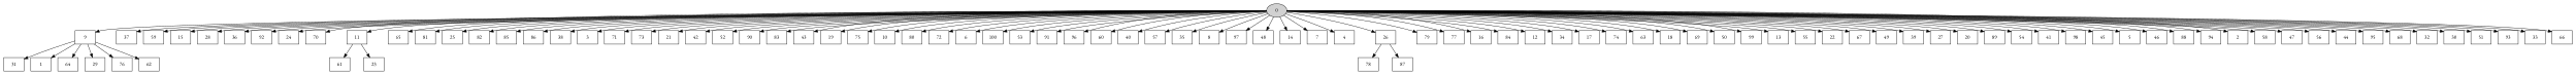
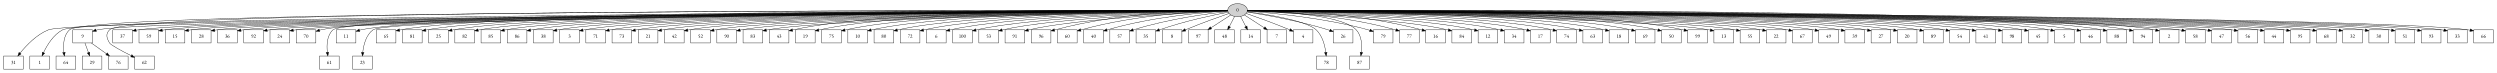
  digraph {
    fontname="EB Garamond"
    node [fillcolor=white fontname="EB Garamond" style=filled shape=box]
    edge [fontname="EB Garamond"]
    0 [fillcolor=grey82 shape=""]
    n2 [label="31\n"]
    n3 [label="37\n"]
    n4 [label="59\n"]
    n5 [label="15\n"]
    n6 [label="28\n"]
    n7 [label="36\n"]
    n8 [label="92\n"]
    n9 [label="24\n"]
    n10 [label="70\n"]
    n11 [label="61\n"]
    n12 [label="65\n"]
    n13 [label="81\n"]
    n14 [label="25\n"]
    n15 [label="82\n"]
    n16 [label="85\n"]
    n17 [label="86\n"]
    n18 [label="38\n"]
    n19 [label="3\n"]
    n20 [label="71\n"]
    n21 [label="73\n"]
    n22 [label="21\n"]
    n23 [label="42\n"]
    n24 [label="52\n"]
    n25 [label="90\n"]
    n26 [label="83\n"]
    n27 [label="43\n"]
    n28 [label="19\n"]
    n29 [label="75\n"]
    n30 [label="10\n"]
    n31 [label="80\n"]
    n32 [label="72\n"]
    n33 [label="6\n"]
    n34 [label="100\n"]
    n35 [label="53\n"]
    n36 [label="91\n"]
    n37 [label="96\n"]
    n38 [label="60\n"]
    n39 [label="40\n"]
    n40 [label="57\n"]
    n41 [label="35\n"]
    n42 [label="23\n"]
    n43 [label="8\n"]
    n44 [label="97\n"]
    n45 [label="48\n"]
    n46 [label="14\n"]
    n47 [label="7\n"]
    n48 [label="4\n"]
    n49 [label="9\n"]
    n50 [label="26\n"]
    n51 [label="11\n"]
    n52 [label="79\n"]
    n53 [label="77\n"]
    n54 [label="16\n"]
    n55 [label="84\n"]
    n56 [label="78\n"]
    n57 [label="12\n"]
    n58 [label="34\n"]
    n59 [label="17\n"]
    n60 [label="74\n"]
    n61 [label="63\n"]
    n62 [label="18\n"]
    n63 [label="69\n"]
    n64 [label="50\n"]
    n65 [label="99\n"]
    n66 [label="13\n"]
    n67 [label="55\n"]
    n68 [label="22\n"]
    n69 [label="67\n"]
    n70 [label="49\n"]
    n71 [label="39\n"]
    n72 [label="27\n"]
    n73 [label="20\n"]
    n74 [label="1\n"]
    n75 [label="89\n"]
    n76 [label="54\n"]
    n77 [label="41\n"]
    n78 [label="87\n"]
    n79 [label="98\n"]
    n80 [label="45\n"]
    n81 [label="5\n"]
    n82 [label="46\n"]
    n83 [label="88\n"]
    n84 [label="94\n"]
    n85 [label="2\n"]
    n86 [label="64\n"]
    n87 [label="58\n"]
    n88 [label="62\n"]
    n89 [label="47\n"]
    n90 [label="56\n"]
    n91 [label="44\n"]
    n92 [label="95\n"]
    n93 [label="68\n"]
    n94 [label="32\n"]
    n95 [label="30\n"]
    n96 [label="51\n"]
    n97 [label="93\n"]
    n98 [label="33\n"]
    n99 [label="66\n"]
    n100 [label="29\n"]
    n101 [label="76\n"]
-   n49 -> n2
+   0 -> n2
    0 -> n3
    0 -> n4
    0 -> n5
    0 -> n6
    0 -> n7
    0 -> n8
    0 -> n9
    0 -> n10
-   n51 -> n11
+   0 -> n11
    0 -> n12
    0 -> n13
    0 -> n14
    0 -> n15
    0 -> n16
    0 -> n17
    0 -> n18
    0 -> n19
    0 -> n20
    0 -> n21
    0 -> n22
    0 -> n23
    0 -> n24
    0 -> n25
    0 -> n26
    0 -> n27
    0 -> n28
    0 -> n29
    0 -> n30
    0 -> n31
    0 -> n32
    0 -> n33
    0 -> n34
    0 -> n35
    0 -> n36
    0 -> n37
    0 -> n38
    0 -> n39
    0 -> n40
    0 -> n41
-   n51 -> n42
+   0 -> n42
    0 -> n43
    0 -> n44
    0 -> n45
    0 -> n46
    0 -> n47
    0 -> n48
    0 -> n49
    0 -> n50
    0 -> n51
    0 -> n52
    0 -> n53
    0 -> n54
    0 -> n55
-   n50 -> n56
+   0 -> n56
    0 -> n57
    0 -> n58
    0 -> n59
    0 -> n60
    0 -> n61
    0 -> n62
    0 -> n63
    0 -> n64
    0 -> n65
    0 -> n66
    0 -> n67
    0 -> n68
    0 -> n69
    0 -> n70
    0 -> n71
    0 -> n72
    0 -> n73
-   n49 -> n74
+   0 -> n74
    0 -> n75
    0 -> n76
    0 -> n77
-   n50 -> n78
+   0 -> n78
    0 -> n79
    0 -> n80
    0 -> n81
    0 -> n82
    0 -> n83
    0 -> n84
    0 -> n85
-   n49 -> n86
+   0 -> n86
    0 -> n87
-   n49 -> n88
+   0 -> n88
    0 -> n89
    0 -> n90
    0 -> n91
    0 -> n92
    0 -> n93
    0 -> n94
    0 -> n95
    0 -> n96
    0 -> n97
    0 -> n98
    0 -> n99
    n49 -> n100
    n49 -> n101
  }
